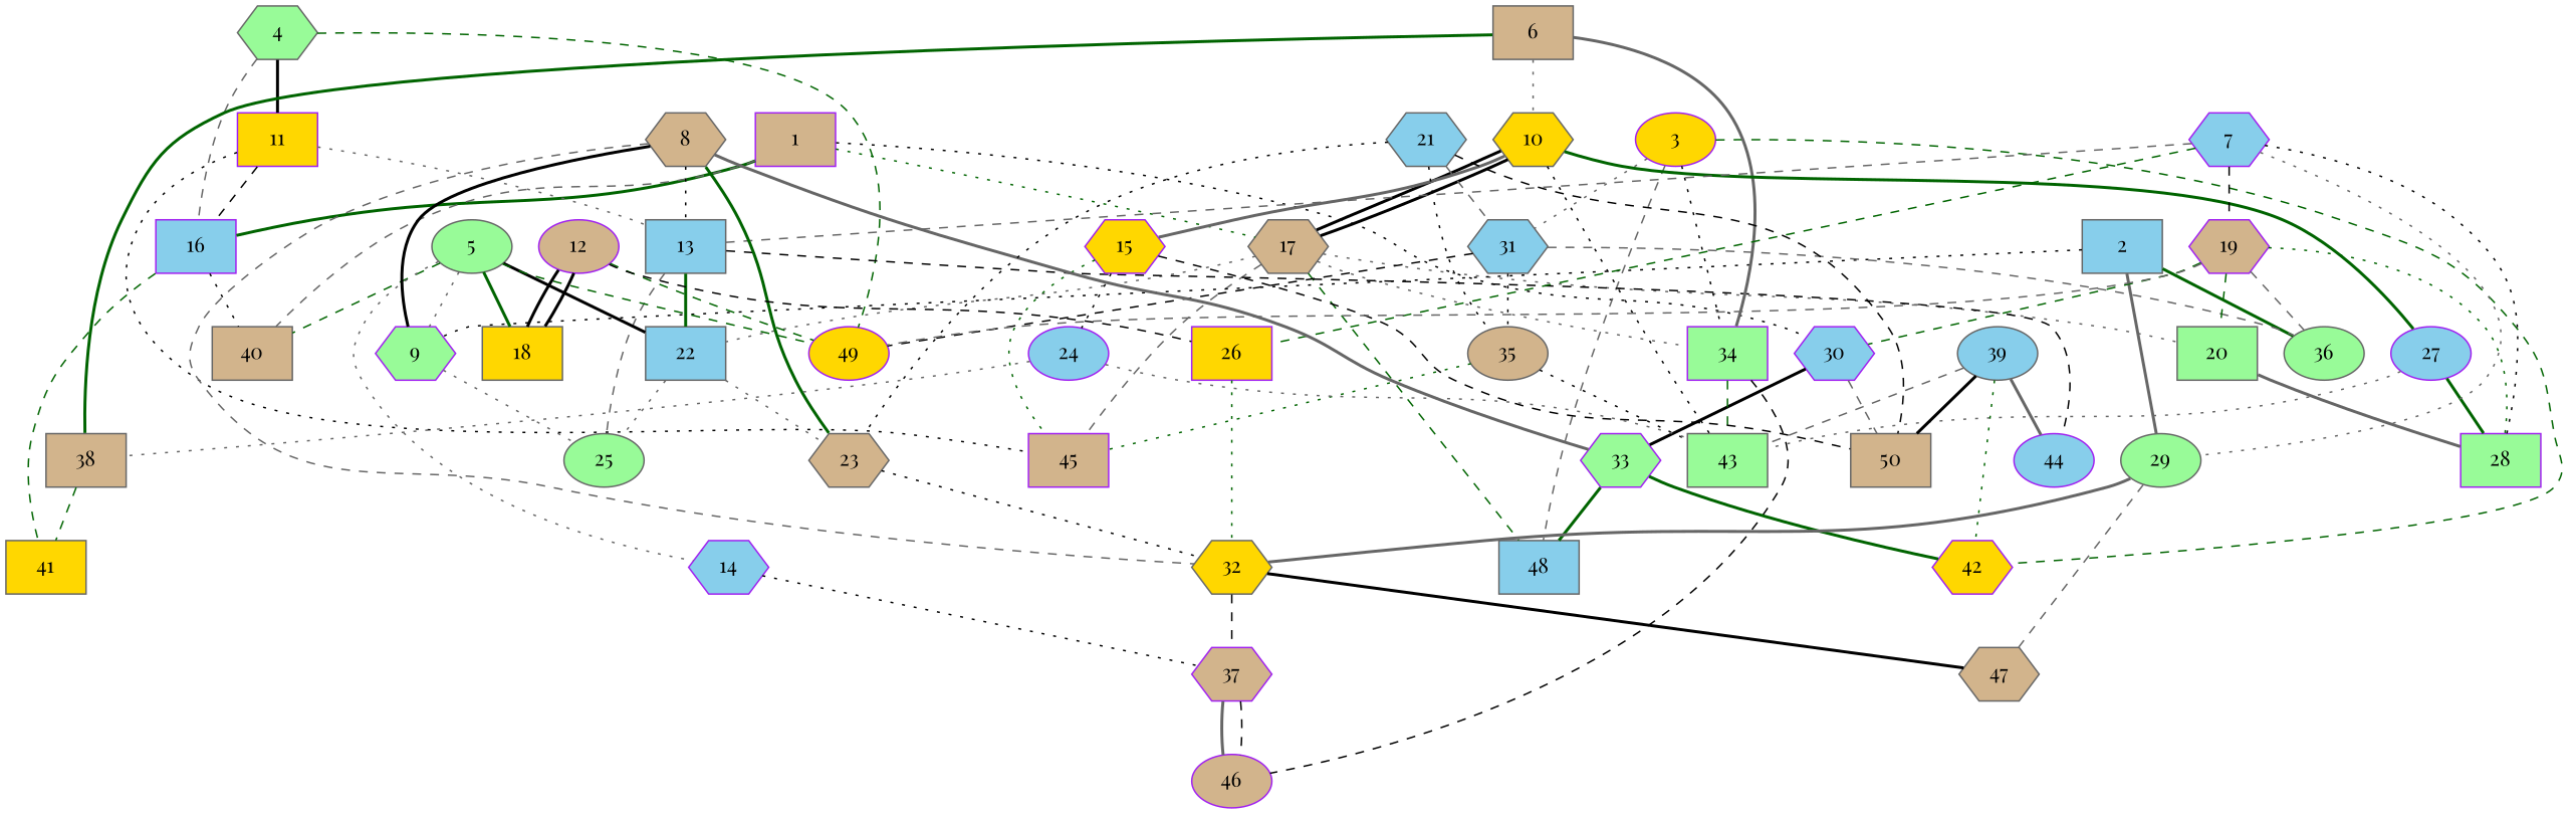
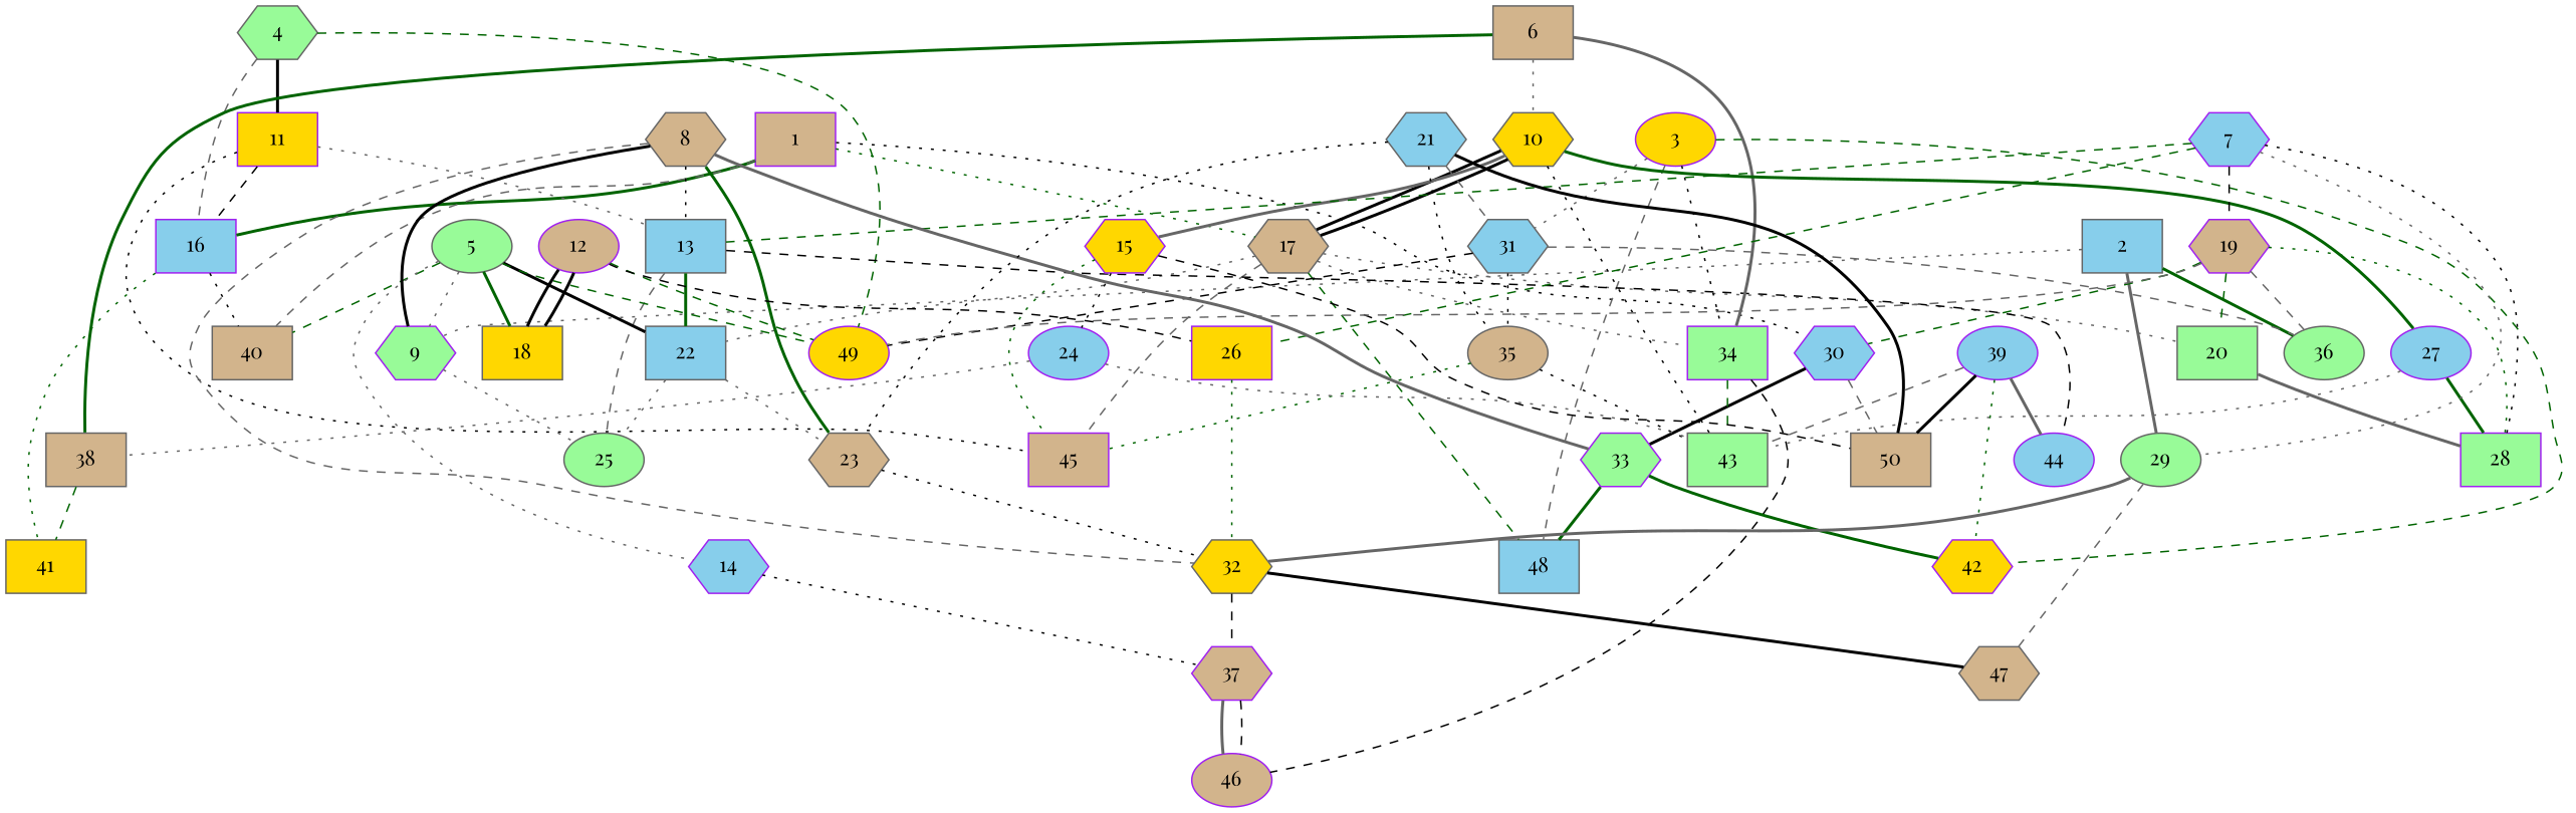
  graph {
    fontname="Playfair Display"
    node [color=gray40 fillcolor=tan fontname="Playfair Display" shape=box style=filled]
    edge [color=gray40 fontname="Playfair Display" style=dotted]
    16 [color=purple fillcolor=skyblue]
    1 [color=purple]
    17 [shape=hexagon]
    30 [color=purple fillcolor=skyblue shape=hexagon]
    40
    41 [fillcolor=gold]
    34 [color=purple fillcolor=palegreen]
    48 [fillcolor=skyblue]
    22 [fillcolor=skyblue]
    45 [color=purple]
    20 [fillcolor=palegreen]
    33 [color=purple fillcolor=palegreen shape=hexagon]
    50
    2 [fillcolor=skyblue]
    9 [color=purple fillcolor=palegreen shape=hexagon]
    29 [fillcolor=palegreen shape=ellipse]
    36 [fillcolor=palegreen shape=ellipse]
    25 [fillcolor=palegreen shape=ellipse]
    32 [fillcolor=gold shape=hexagon]
    47 [shape=hexagon]
    3 [color=purple fillcolor=gold shape=ellipse]
    31 [fillcolor=skyblue shape=hexagon]
    42 [color=purple fillcolor=gold shape=hexagon]
    49 [color=purple fillcolor=gold shape=ellipse]
    35 [shape=ellipse]
    43 [fillcolor=palegreen]
    46 [color=purple shape=ellipse]
    4 [fillcolor=palegreen shape=hexagon]
    11 [color=purple fillcolor=gold]
    13 [fillcolor=skyblue]
    5 [fillcolor=palegreen shape=ellipse]
    14 [color=purple fillcolor=skyblue shape=hexagon]
    18 [fillcolor=gold]
    37 [color=purple shape=hexagon]
    23 [shape=hexagon]
    6
    10 [fillcolor=gold shape=hexagon]
    38
    15 [color=purple fillcolor=gold shape=hexagon]
    27 [color=purple fillcolor=skyblue shape=ellipse]
    7 [color=purple fillcolor=skyblue shape=hexagon]
    19 [color=purple shape=hexagon]
    26 [color=purple fillcolor=gold]
    28 [color=purple fillcolor=palegreen]
    44 [color=purple fillcolor=skyblue shape=ellipse]
    8 [shape=hexagon]
    24 [color=purple fillcolor=skyblue shape=ellipse]
    12 [color=purple shape=ellipse]
    21 [fillcolor=skyblue shape=hexagon]
-   39 [fillcolor=skyblue shape=ellipse]
+   39 [color=purple fillcolor=skyblue shape=ellipse]
    16 -- 40 [color=black]
-   16 -- 41 [color=darkgreen style=dashed]
+   16 -- 41 [color=darkgreen]
    1 -- 16 [color=darkgreen style=bold]
    1 -- 17 [color=darkgreen]
    1 -- 30 [color=black]
    1 -- 40 [style=dashed]
    17 -- 34
    17 -- 48 [color=darkgreen style=dashed]
    17 -- 22
    17 -- 45 [style=dashed]
    17 -- 20
    30 -- 33 [color=black style=bold]
    30 -- 50 [style=dashed]
    34 -- 43 [color=darkgreen style=dashed]
    34 -- 46 [color=black style=dashed]
    22 -- 25
    22 -- 23
    20 -- 28 [style=bold]
    33 -- 48 [color=darkgreen style=bold]
    33 -- 42 [color=darkgreen style=bold]
-   2 -- 9 [color=black]
+   2 -- 9
    2 -- 29 [style=bold]
    2 -- 36 [color=darkgreen style=bold]
    9 -- 25
    29 -- 32 [style=bold]
    29 -- 47 [style=dashed]
    32 -- 47 [color=black style=bold]
    32 -- 37 [color=black style=dashed]
    3 -- 34 [color=black]
    3 -- 48 [style=dashed]
    3 -- 31
    3 -- 42 [color=darkgreen style=dashed]
    31 -- 36 [style=dashed]
    31 -- 49 [color=black style=dashed]
    31 -- 35 [color=black]
    35 -- 45 [color=darkgreen]
    35 -- 43 [color=black]
    4 -- 16 [style=dashed]
    4 -- 49 [color=darkgreen style=dashed]
    4 -- 11 [color=black style=bold]
    11 -- 16 [color=black style=dashed]
    11 -- 45 [color=black]
    11 -- 13
    13 -- 22 [color=darkgreen style=bold]
    13 -- 25 [style=dashed]
    13 -- 44 [color=black style=dashed]
    5 -- 40 [color=darkgreen style=dashed]
    5 -- 22 [color=black style=bold]
    5 -- 9
    5 -- 49 [color=darkgreen style=dashed]
    5 -- 14
    5 -- 18 [color=darkgreen style=bold]
    14 -- 37 [color=black]
    37 -- 46 [style=bold]
    37 -- 46 [color=black style=dashed]
    23 -- 32 [color=black]
    6 -- 34 [style=bold]
    6 -- 10
    6 -- 38 [color=darkgreen style=bold]
    10 -- 17 [color=black style=bold]
    10 -- 17 [color=black style=bold]
    10 -- 43 [color=black]
    10 -- 15 [style=bold]
    10 -- 27 [color=darkgreen style=bold]
    38 -- 41 [color=darkgreen style=dashed]
    15 -- 45 [color=darkgreen]
    15 -- 50 [color=black style=dashed]
    15 -- 24 [color=black]
    27 -- 43
    27 -- 28 [color=darkgreen style=bold]
    7 -- 29
-   7 -- 13 [style=dashed]
+   7 -- 13 [color=darkgreen style=dashed]
    7 -- 19 [color=black style=dashed]
    7 -- 26 [color=darkgreen style=dashed]
    7 -- 28 [color=black]
    19 -- 30 [color=darkgreen style=dashed]
    19 -- 20 [color=darkgreen style=dashed]
    19 -- 36 [style=dashed]
    19 -- 49 [style=dashed]
    19 -- 28 [color=darkgreen]
    26 -- 32 [color=darkgreen]
    8 -- 33 [style=bold]
    8 -- 9 [color=black style=bold]
    8 -- 32 [style=dashed]
    8 -- 13 [color=black]
    8 -- 23 [color=darkgreen style=bold]
    24 -- 43
    24 -- 38
    12 -- 49 [color=darkgreen style=dashed]
    12 -- 18 [color=black style=bold]
    12 -- 18 [color=black style=bold]
    12 -- 26 [color=black style=dashed]
-   21 -- 50 [color=black style=dashed]
+   21 -- 50 [color=black style=bold]
    21 -- 31 [style=dashed]
    21 -- 35 [color=black]
    21 -- 23 [color=black]
    39 -- 50 [color=black style=bold]
    39 -- 42 [color=darkgreen]
    39 -- 43 [style=dashed]
    39 -- 44 [style=bold]
  }
